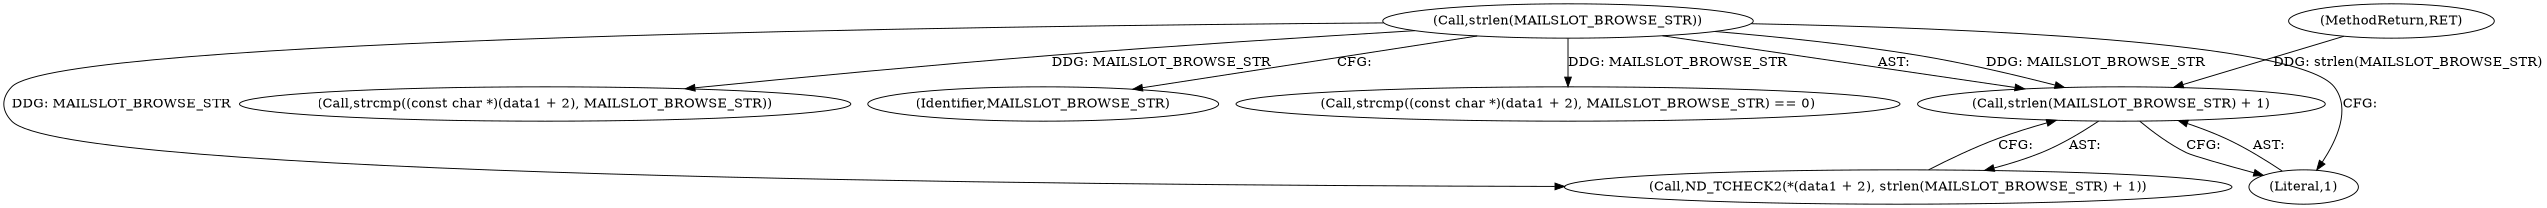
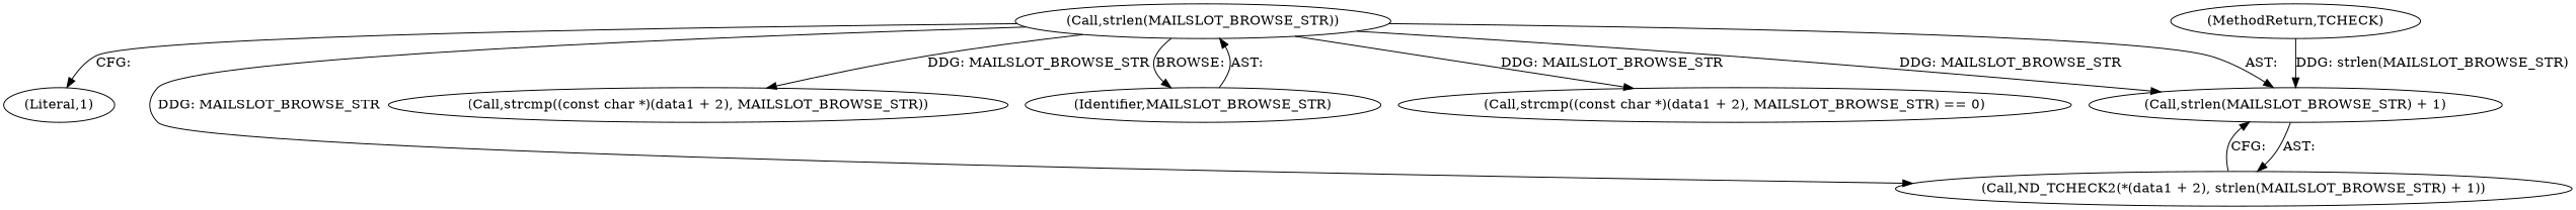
  digraph {
    n1 [label="(Call,strlen(MAILSLOT_BROWSE_STR) + 1)"]
    n2 [label="(Literal,1)"]
    n3 [label="(Call,ND_TCHECK2(*(data1 + 2), strlen(MAILSLOT_BROWSE_STR) + 1))"]
-   n4 [label="(MethodReturn,RET)"]
+   n4 [label="(MethodReturn,TCHECK)"]
    n5 [label="(Call,strlen(MAILSLOT_BROWSE_STR))"]
    n6 [label="(Call,strcmp((const char *)(data1 + 2), MAILSLOT_BROWSE_STR))"]
    n7 [label="(Identifier,MAILSLOT_BROWSE_STR)"]
    n8 [label="(Call,strcmp((const char *)(data1 + 2), MAILSLOT_BROWSE_STR) == 0)"]
-   n1 -> n2 [label="CFG: "]
    n1 -> n3 [label="AST: "]
-   n2 -> n1 [label="AST: "]
    n3 -> n1 [label="CFG: "]
    n4 -> n1 [label="DDG: strlen(MAILSLOT_BROWSE_STR)"]
    n5 -> n1 [label="AST: "]
    n5 -> n1 [label="DDG: MAILSLOT_BROWSE_STR"]
    n5 -> n2 [label="CFG: "]
    n5 -> n3 [label="DDG: MAILSLOT_BROWSE_STR"]
    n5 -> n6 [label="DDG: MAILSLOT_BROWSE_STR"]
-   n5 -> n7 [label="CFG: "]
+   n5 -> n7 [label="BROWSE: "]
    n5 -> n8 [label="DDG: MAILSLOT_BROWSE_STR"]
+   n7 -> n5 [label="AST: "]
  }
